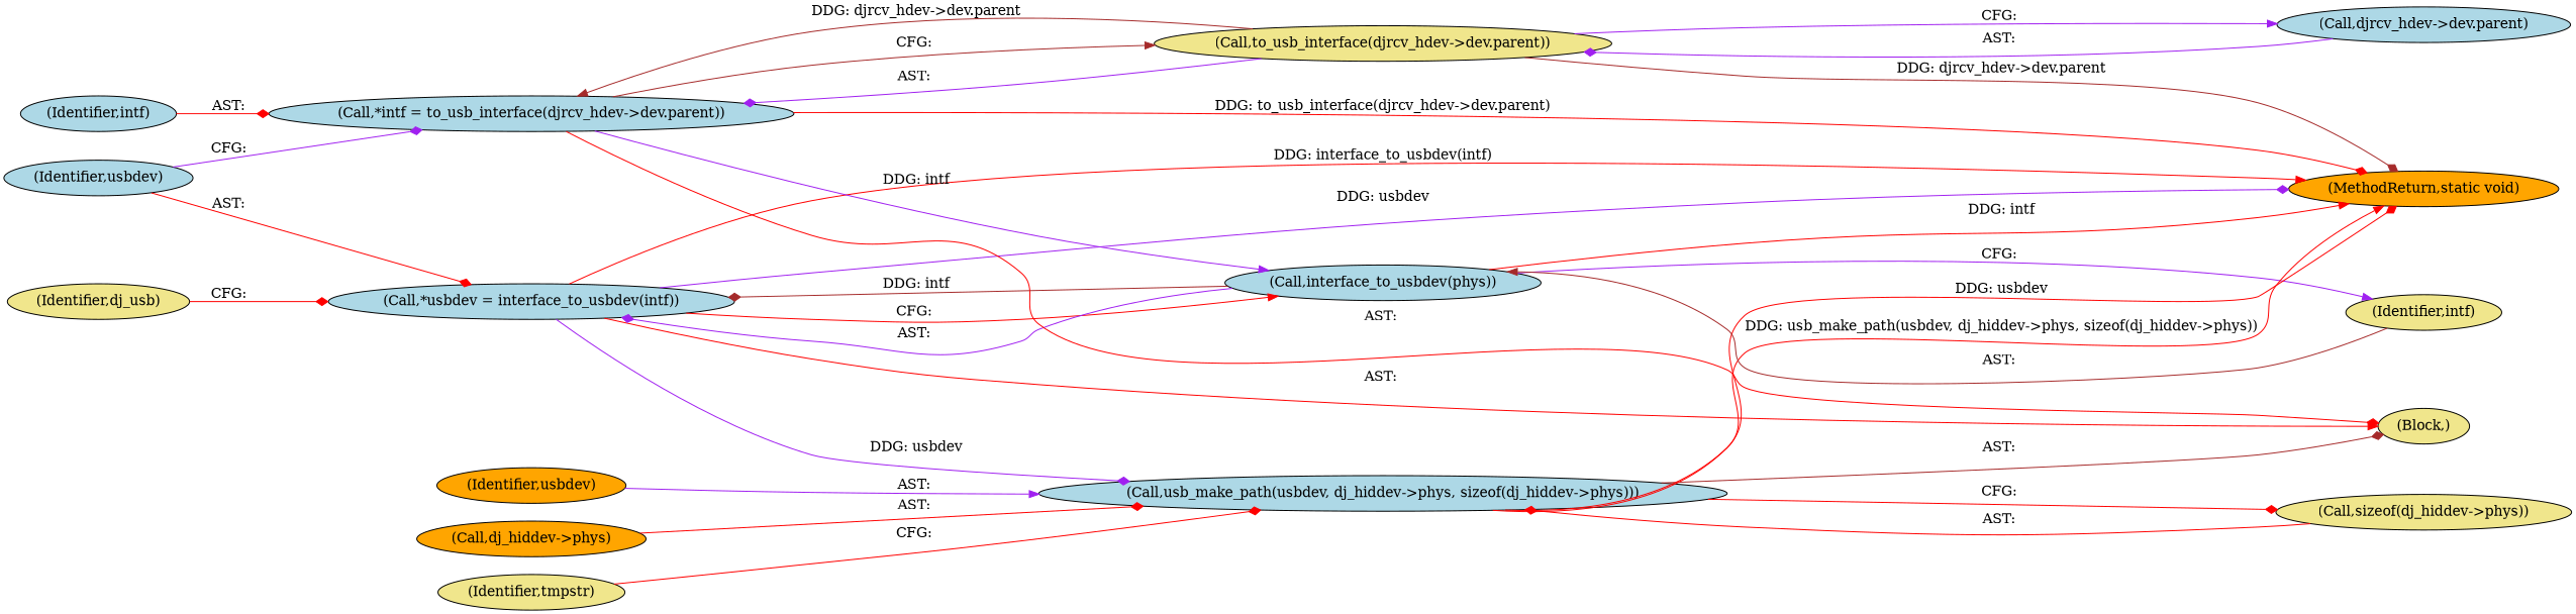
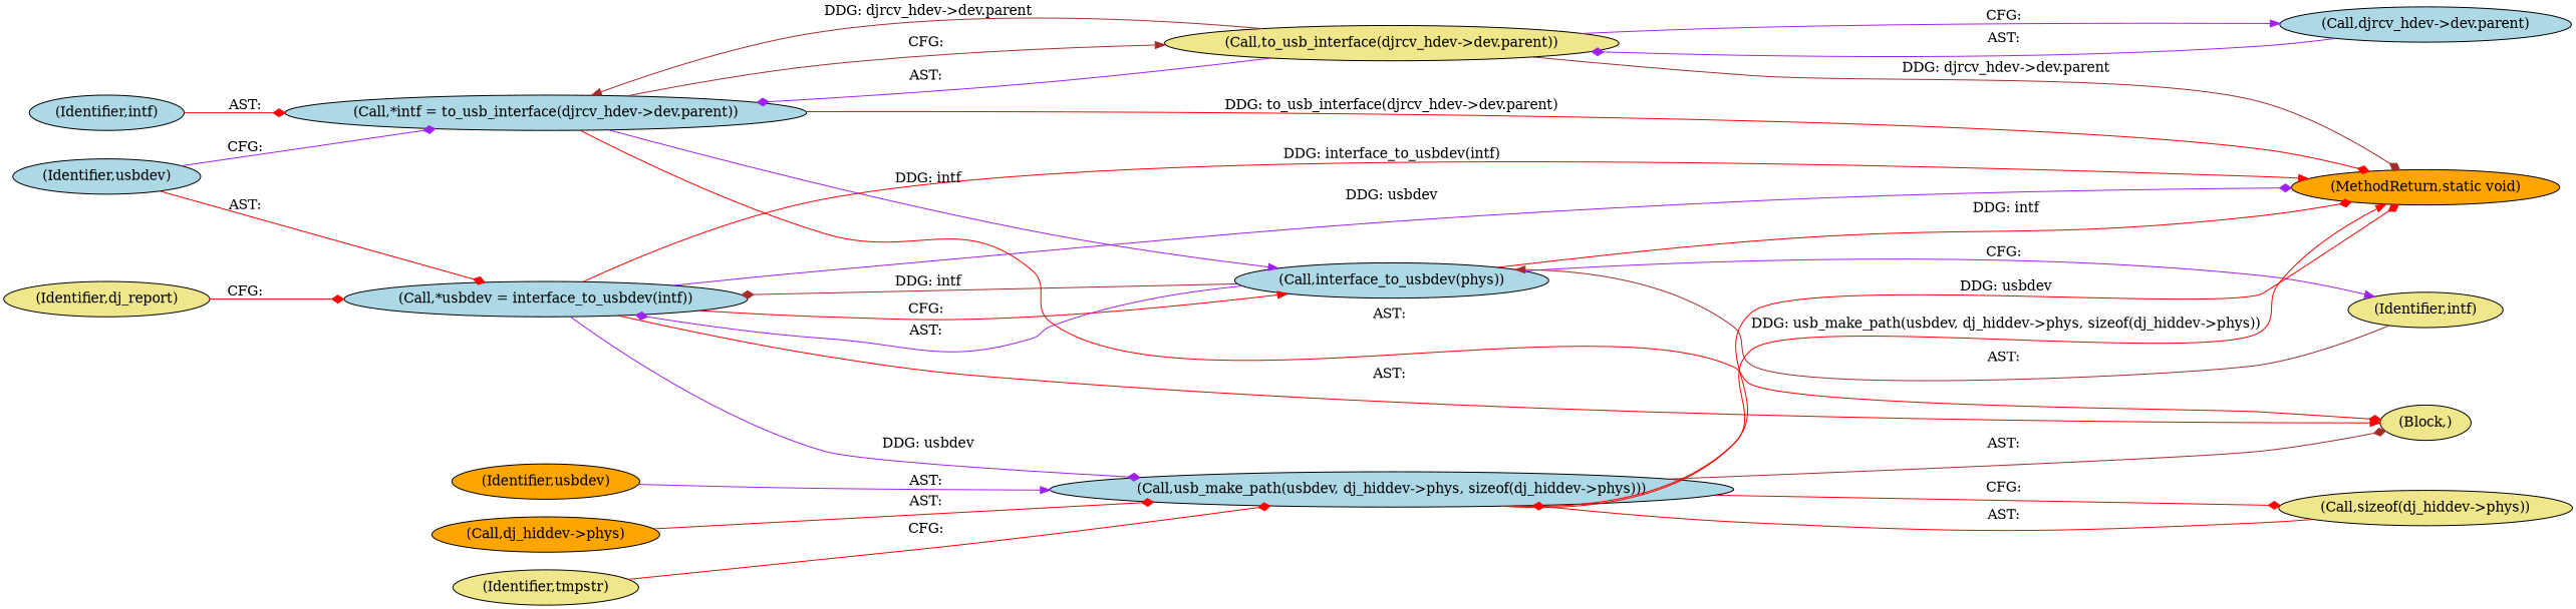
  digraph {
    rankdir=LR
    node [fillcolor=lightblue style=filled]
    edge [arrowhead=diamond color=red]
    n1 [label="(Call,*usbdev = interface_to_usbdev(intf))"]
    n2 [label="(Call,interface_to_usbdev(phys))"]
    n3 [label="(Call,usb_make_path(usbdev, dj_hiddev->phys, sizeof(dj_hiddev->phys)))"]
    n4 [fillcolor=khaki label="(Block,)"]
    n5 [fillcolor=orange label="(MethodReturn,static void)"]
    n6 [fillcolor=khaki label="(Identifier,intf)"]
    n7 [fillcolor=khaki label="(Call,sizeof(dj_hiddev->phys))"]
    n8 [label="(Call,*intf = to_usb_interface(djrcv_hdev->dev.parent))"]
    n9 [fillcolor=khaki label="(Call,to_usb_interface(djrcv_hdev->dev.parent))"]
    n10 [label="(Call,djrcv_hdev->dev.parent)"]
-   n11 [fillcolor=khaki label="(Identifier,dj_usb)"]
+   n11 [fillcolor=khaki label="(Identifier,dj_report)"]
    n12 [fillcolor=orange label="(Identifier,usbdev)"]
    n13 [fillcolor=orange label="(Call,dj_hiddev->phys)"]
    n14 [label="(Identifier,intf)"]
    n15 [fillcolor=khaki label="(Identifier,tmpstr)"]
    n16 [label="(Identifier,usbdev)"]
    n1 -> n2 [arrowhead=normal label="CFG: "]
    n1 -> n3 [color=purple label="DDG: usbdev"]
    n1 -> n4 [arrowhead=normal label="AST: "]
    n1 -> n5 [arrowhead=normal label="DDG: interface_to_usbdev(intf)"]
    n1 -> n5 [color=purple label="DDG: usbdev"]
    n2 -> n1 [color=purple label="AST: "]
    n2 -> n1 [color=brown label="DDG: intf"]
-   n2 -> n5 [arrowhead=normal label="DDG: intf"]
+   n2 -> n5 [label="DDG: intf"]
    n2 -> n6 [arrowhead=normal color=purple label="CFG: "]
    n3 -> n4 [color=brown label="AST: "]
    n3 -> n5 [label="DDG: usbdev"]
    n3 -> n5 [arrowhead=normal label="DDG: usb_make_path(usbdev, dj_hiddev->phys, sizeof(dj_hiddev->phys))"]
    n3 -> n7 [label="CFG: "]
    n6 -> n2 [arrowhead=normal color=brown label="AST: "]
    n7 -> n3 [label="AST: "]
    n8 -> n2 [arrowhead=normal color=purple label="DDG: intf"]
    n8 -> n4 [label="AST: "]
    n8 -> n5 [label="DDG: to_usb_interface(djrcv_hdev->dev.parent)"]
    n8 -> n9 [arrowhead=normal color=brown label="CFG: "]
    n9 -> n5 [color=brown label="DDG: djrcv_hdev->dev.parent"]
    n9 -> n8 [color=purple label="AST: "]
    n9 -> n8 [arrowhead=normal color=brown label="DDG: djrcv_hdev->dev.parent"]
    n9 -> n10 [arrowhead=normal color=purple label="CFG: "]
    n10 -> n9 [color=purple label="AST: "]
    n11 -> n1 [label="CFG: "]
    n12 -> n3 [arrowhead=normal color=purple label="AST: "]
    n13 -> n3 [label="AST: "]
    n14 -> n8 [label="AST: "]
    n15 -> n3 [label="CFG: "]
    n16 -> n1 [label="AST: "]
    n16 -> n8 [color=purple label="CFG: "]
  }
